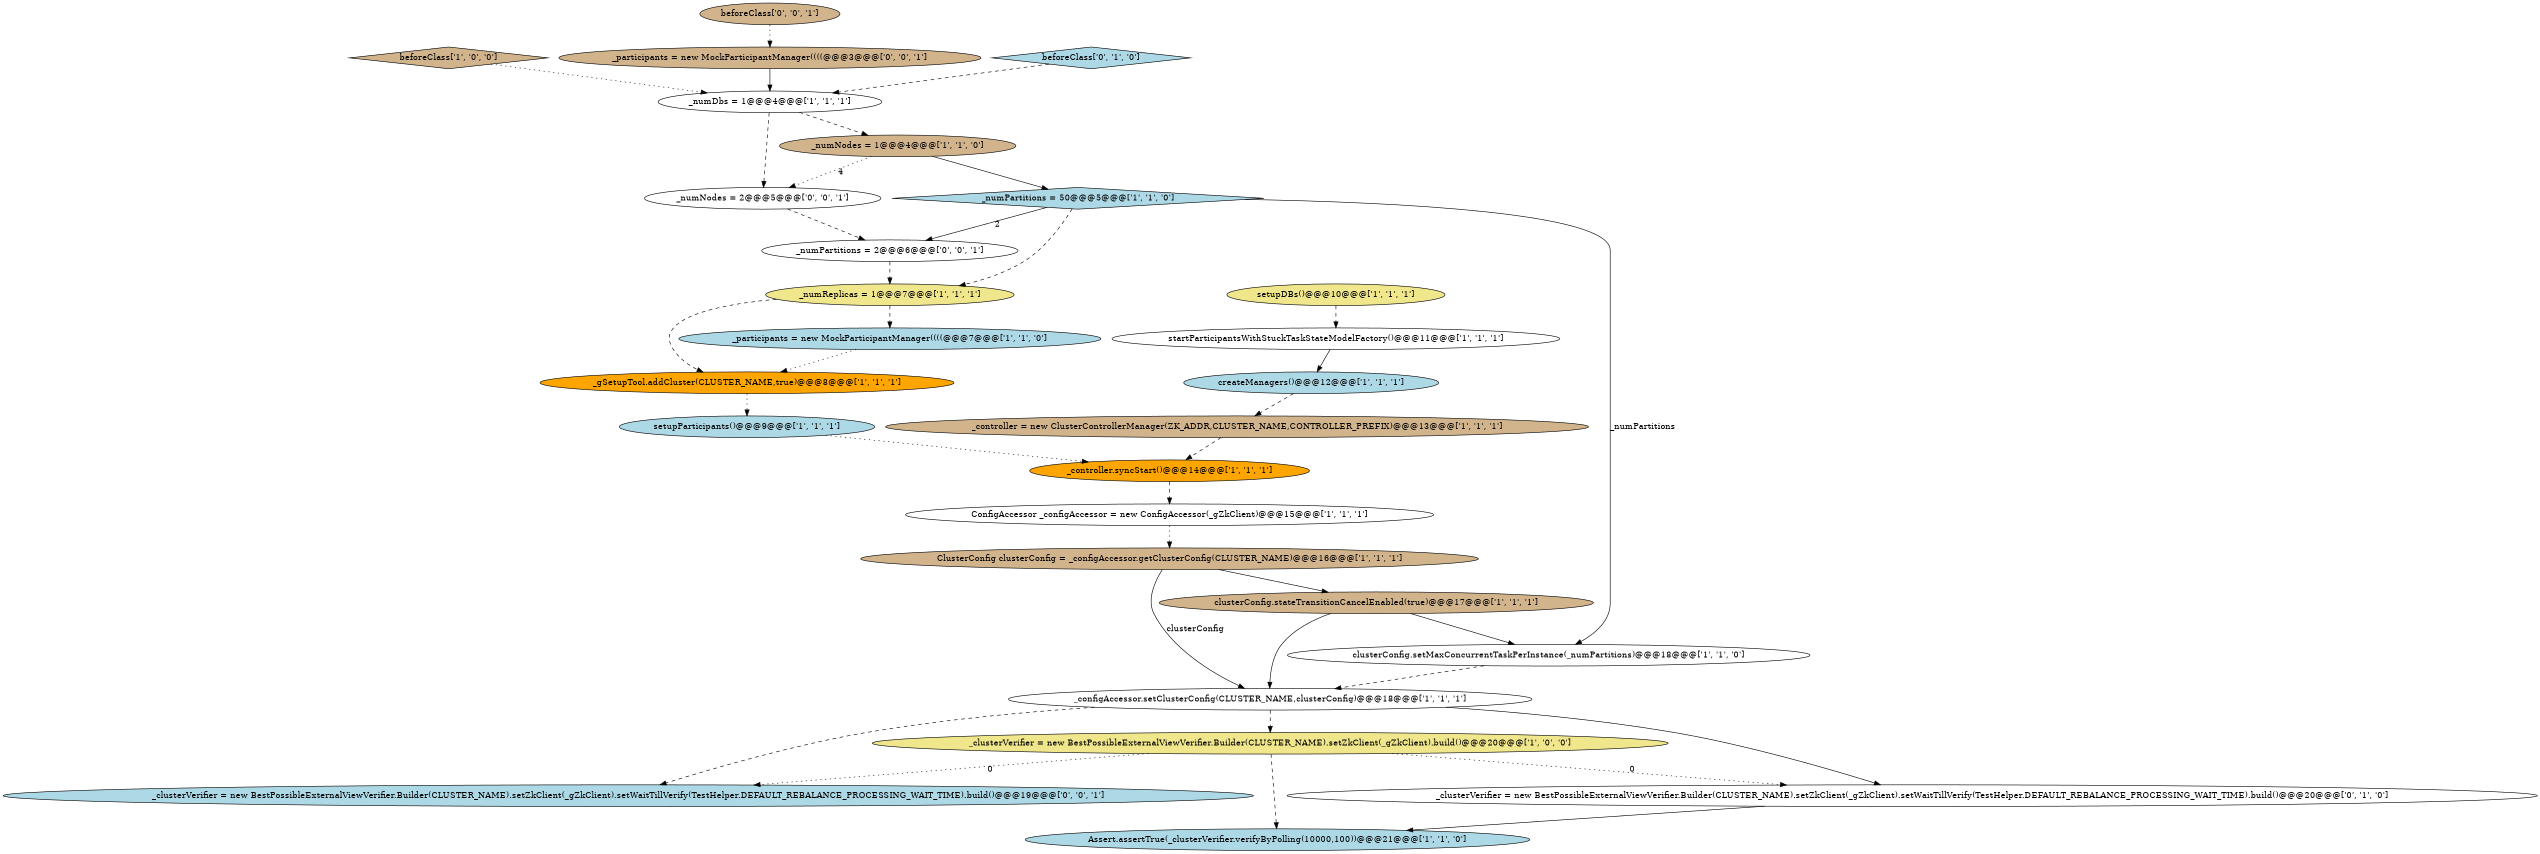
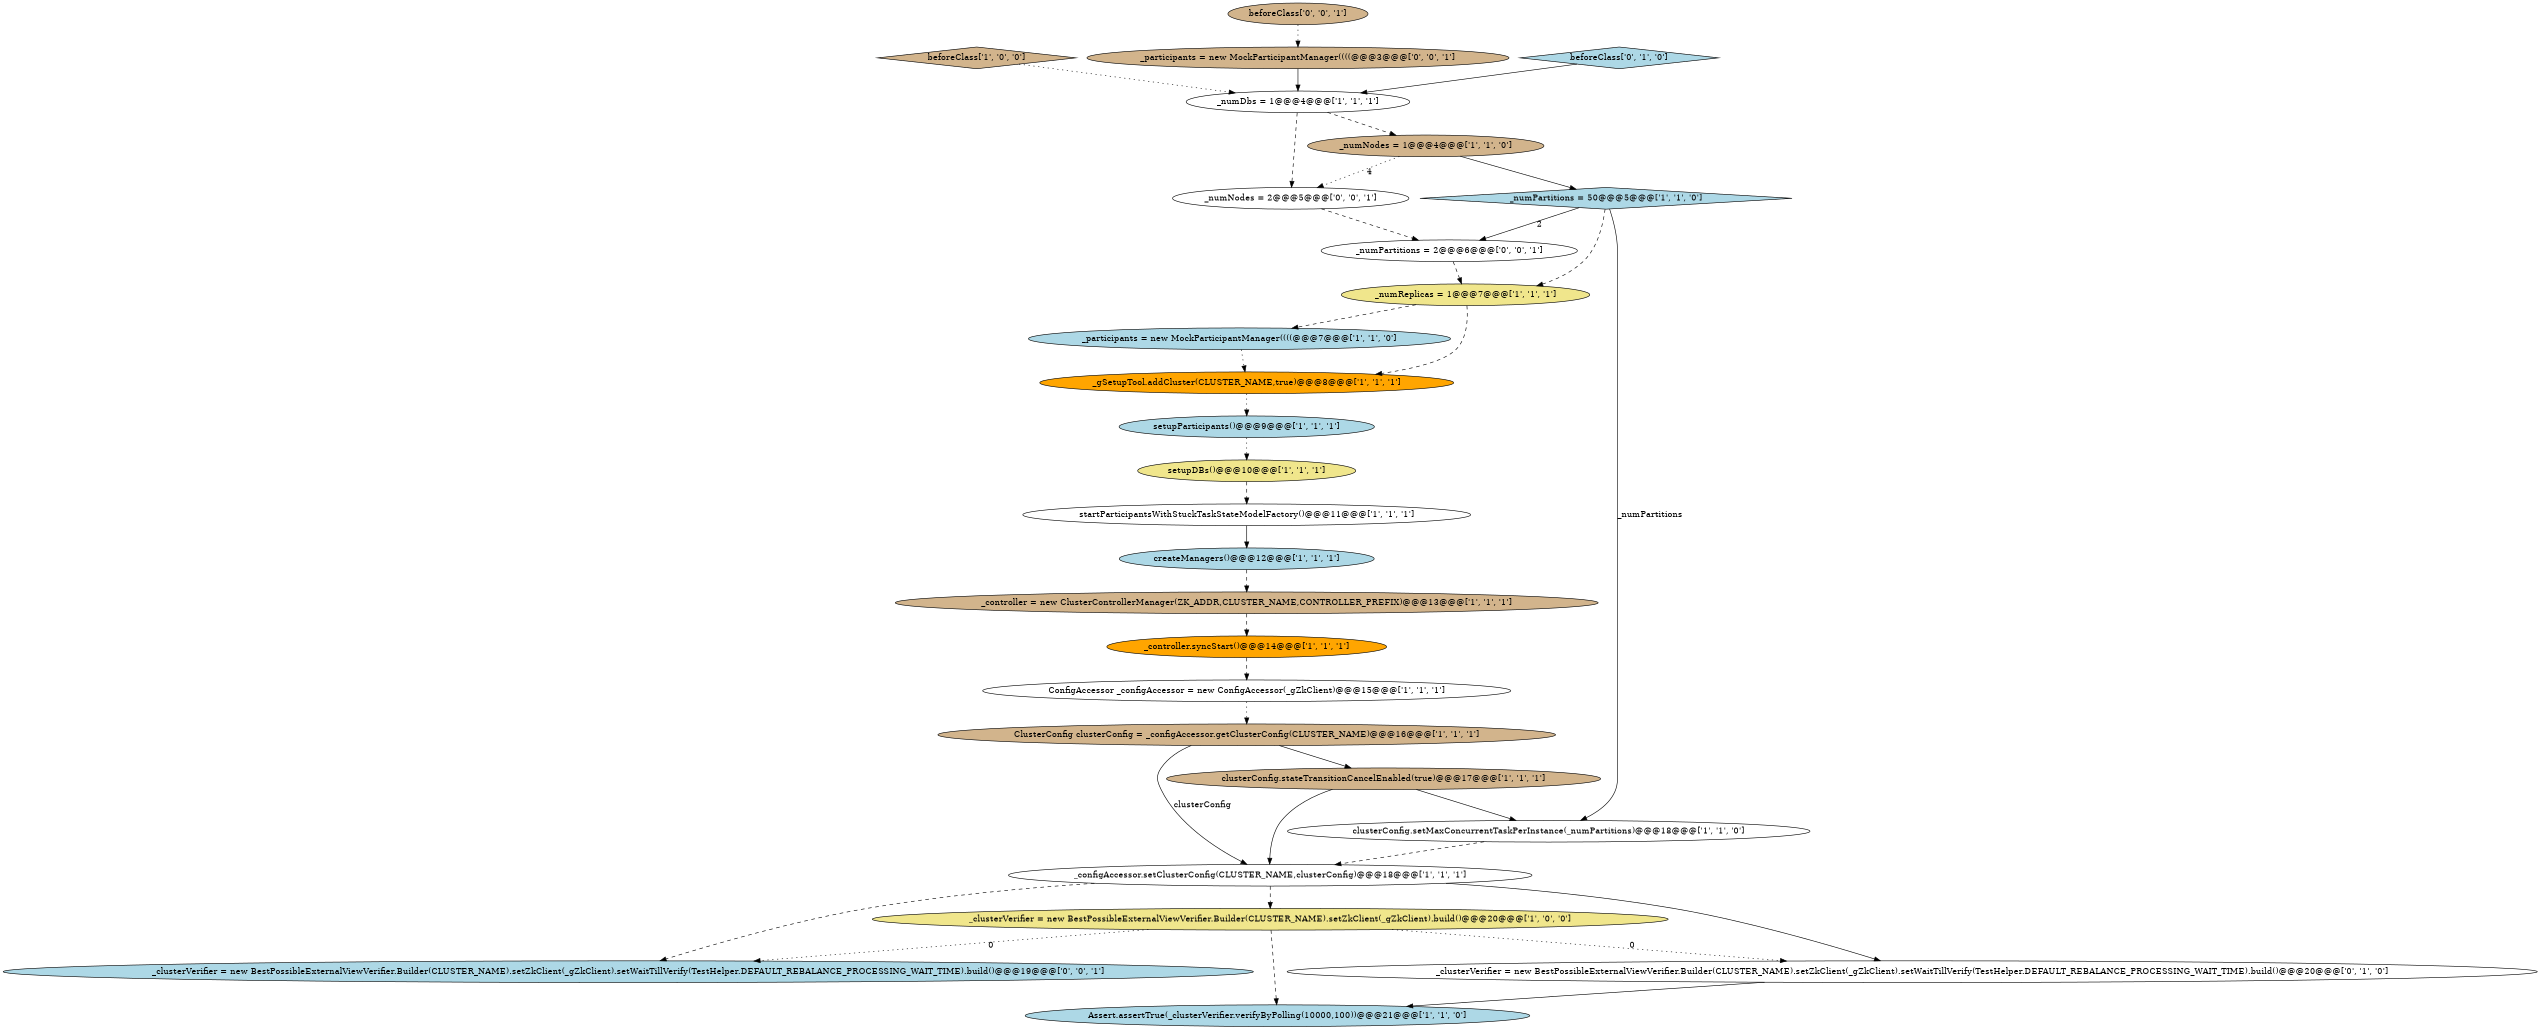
  digraph {
    node [fillcolor=white shape=ellipse style=filled]
    edge [style=dashed]
    n1 [label="_numNodes = 2@@@5@@@['0', '0', '1']"]
    n2 [label="_numPartitions = 2@@@6@@@['0', '0', '1']"]
    n3 [fillcolor=khaki label="_numReplicas = 1@@@7@@@['1', '1', '1']"]
    n4 [fillcolor=lightblue label="_participants = new MockParticipantManager((((@@@7@@@['1', '1', '0']"]
    n5 [fillcolor=orange label="_gSetupTool.addCluster(CLUSTER_NAME,true)@@@8@@@['1', '1', '1']"]
    n6 [fillcolor=lightblue label="setupParticipants()@@@9@@@['1', '1', '1']"]
    n7 [fillcolor=khaki label="setupDBs()@@@10@@@['1', '1', '1']"]
    n8 [fillcolor=lightblue label="Assert.assertTrue(_clusterVerifier.verifyByPolling(10000,100))@@@21@@@['1', '1', '0']"]
    n9 [fillcolor=tan label="beforeClass['1', '0', '0']" shape=diamond]
    n10 [label="_numDbs = 1@@@4@@@['1', '1', '1']"]
    n11 [fillcolor=tan label="_numNodes = 1@@@4@@@['1', '1', '0']"]
    n12 [fillcolor=tan label="ClusterConfig clusterConfig = _configAccessor.getClusterConfig(CLUSTER_NAME)@@@16@@@['1', '1', '1']"]
    n13 [label="_configAccessor.setClusterConfig(CLUSTER_NAME,clusterConfig)@@@18@@@['1', '1', '1']"]
    n14 [fillcolor=tan label="clusterConfig.stateTransitionCancelEnabled(true)@@@17@@@['1', '1', '1']"]
    n15 [fillcolor=lightblue label="_clusterVerifier = new BestPossibleExternalViewVerifier.Builder(CLUSTER_NAME).setZkClient(_gZkClient).setWaitTillVerify(TestHelper.DEFAULT_REBALANCE_PROCESSING_WAIT_TIME).build()@@@19@@@['0', '0', '1']"]
    n16 [fillcolor=khaki label="_clusterVerifier = new BestPossibleExternalViewVerifier.Builder(CLUSTER_NAME).setZkClient(_gZkClient).build()@@@20@@@['1', '0', '0']"]
    n17 [label="_clusterVerifier = new BestPossibleExternalViewVerifier.Builder(CLUSTER_NAME).setZkClient(_gZkClient).setWaitTillVerify(TestHelper.DEFAULT_REBALANCE_PROCESSING_WAIT_TIME).build()@@@20@@@['0', '1', '0']"]
    n18 [label="clusterConfig.setMaxConcurrentTaskPerInstance(_numPartitions)@@@18@@@['1', '1', '0']"]
    n19 [fillcolor=tan label="_participants = new MockParticipantManager((((@@@3@@@['0', '0', '1']"]
    n20 [label="startParticipantsWithStuckTaskStateModelFactory()@@@11@@@['1', '1', '1']"]
    n21 [fillcolor=lightblue label="beforeClass['0', '1', '0']" shape=diamond]
    n22 [fillcolor=lightblue label="createManagers()@@@12@@@['1', '1', '1']"]
    n23 [fillcolor=orange label="_controller.syncStart()@@@14@@@['1', '1', '1']"]
    n24 [label="ConfigAccessor _configAccessor = new ConfigAccessor(_gZkClient)@@@15@@@['1', '1', '1']"]
    n25 [fillcolor=lightblue label="_numPartitions = 50@@@5@@@['1', '1', '0']" shape=diamond]
    n26 [fillcolor=tan label="beforeClass['0', '0', '1']"]
    n27 [fillcolor=tan label="_controller = new ClusterControllerManager(ZK_ADDR,CLUSTER_NAME,CONTROLLER_PREFIX)@@@13@@@['1', '1', '1']"]
    n1 -> n2
    n2 -> n3
    n3 -> n4
    n3 -> n5
    n4 -> n5 [style=dotted]
    n5 -> n6 [style=dotted]
-   n6 -> n23 [style=dotted]
+   n6 -> n7 [style=dotted]
    n7 -> n20
    n9 -> n10 [style=dotted]
    n10 -> n1
    n10 -> n11
    n11 -> n1 [label=4 style=dotted]
    n11 -> n25 [style=solid]
    n12 -> n13 [label=clusterConfig style=solid]
    n12 -> n14 [style=solid]
    n13 -> n15
    n13 -> n16
    n13 -> n17 [style=solid]
    n14 -> n13 [style=solid]
    n14 -> n18 [style=solid]
    n16 -> n8
    n16 -> n15 [label=0 style=dotted]
    n16 -> n17 [label=0 style=dotted]
    n17 -> n8 [style=solid]
    n18 -> n13
    n19 -> n10 [style=solid]
    n20 -> n22 [style=solid]
-   n21 -> n10
+   n21 -> n10 [style=solid]
    n22 -> n27
    n23 -> n24
    n24 -> n12 [style=dotted]
    n25 -> n2 [label=2 style=solid]
    n25 -> n3
    n25 -> n18 [label=_numPartitions style=solid]
    n26 -> n19 [style=dotted]
    n27 -> n23
  }
